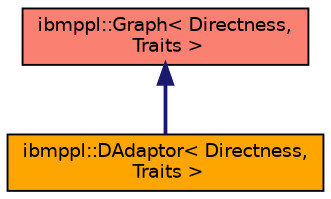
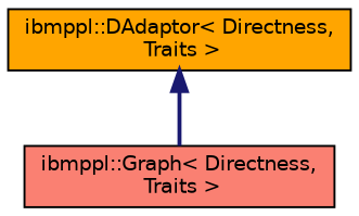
  digraph {
    node [color=black fontname=Helvetica fontsize=10 shape=record style=filled]
    n1 [fillcolor=orange fontcolor=black height=0.2 label="ibmppl::DAdaptor\< Directness,\l Traits \>" width=0.4]
    n2 [fillcolor=salmon height=0.2 label="ibmppl::Graph\< Directness,\l Traits \>" width=0.4]
-   n2 -> n1 [color=midnightblue dir=back fontname=Helvetica fontsize=10 labelfontname=Helvetica labelfontsize=10 style=bold]
+   n1 -> n2 [color=midnightblue dir=back fontname=Helvetica fontsize=10 labelfontname=Helvetica labelfontsize=10 style=bold]
  }
